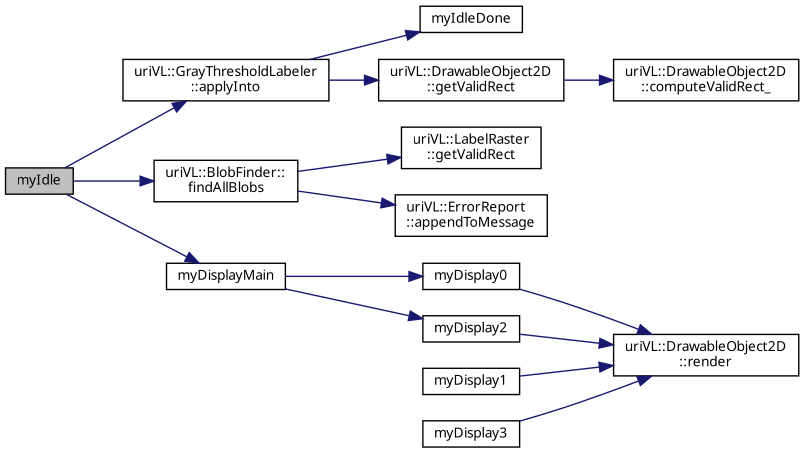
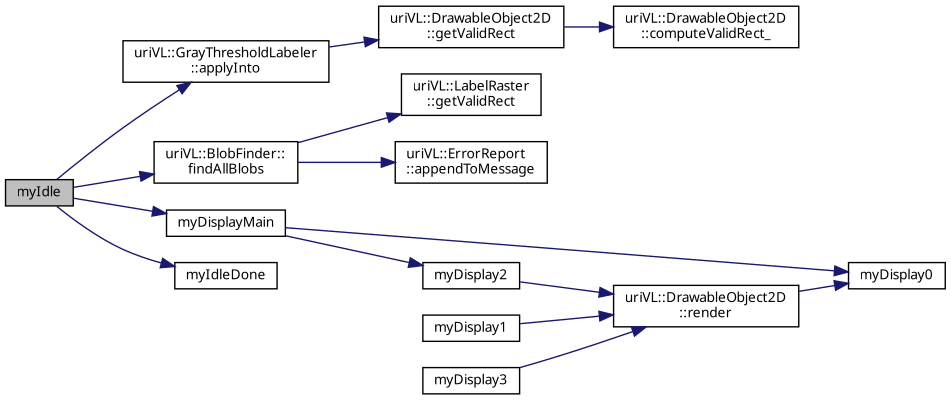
  digraph {
    fontname="Noto Sans"
    rankdir=LR
    node [color=black fillcolor=white fontname="Noto Sans" fontsize=10 shape=record style=filled]
    edge [color=midnightblue fontname="Noto Sans" fontsize=10 labelfontname=Helvetica labelfontsize=10 style=solid]
    n1 [fillcolor=grey75 fontcolor=black height=0.2 label=myIdle width=0.4]
    n2 [height=0.2 label="uriVL::GrayThresholdLabeler\l::applyInto" width=0.4]
    n3 [height=0.2 label="uriVL::BlobFinder::\lfindAllBlobs" width=0.4]
    n4 [height=0.2 label=myDisplayMain width=0.4]
    n5 [height=0.2 label=myIdleDone width=0.4]
    n6 [height=0.2 label="uriVL::DrawableObject2D\l::getValidRect" width=0.4]
    n7 [height=0.2 label="uriVL::LabelRaster\l::getValidRect" width=0.4]
    n8 [height=0.2 label="uriVL::ErrorReport\l::appendToMessage" width=0.4]
    n9 [height=0.2 label=myDisplay0 width=0.4]
    n10 [height=0.2 label=myDisplay2 width=0.4]
    n11 [height=0.2 label="uriVL::DrawableObject2D\l::computeValidRect_" width=0.4]
    n12 [height=0.2 label="uriVL::DrawableObject2D\l::render" width=0.4]
    n13 [height=0.2 label=myDisplay1 width=0.4]
    n14 [height=0.2 label=myDisplay3 width=0.4]
    n1 -> n2
    n1 -> n3
    n1 -> n4
-   n2 -> n5
+   n1 -> n5
    n2 -> n6
    n3 -> n7
    n3 -> n8
    n4 -> n9
    n4 -> n10
    n6 -> n11
-   n9 -> n12
+   n12 -> n9
    n10 -> n12
    n13 -> n12
    n14 -> n12
  }
